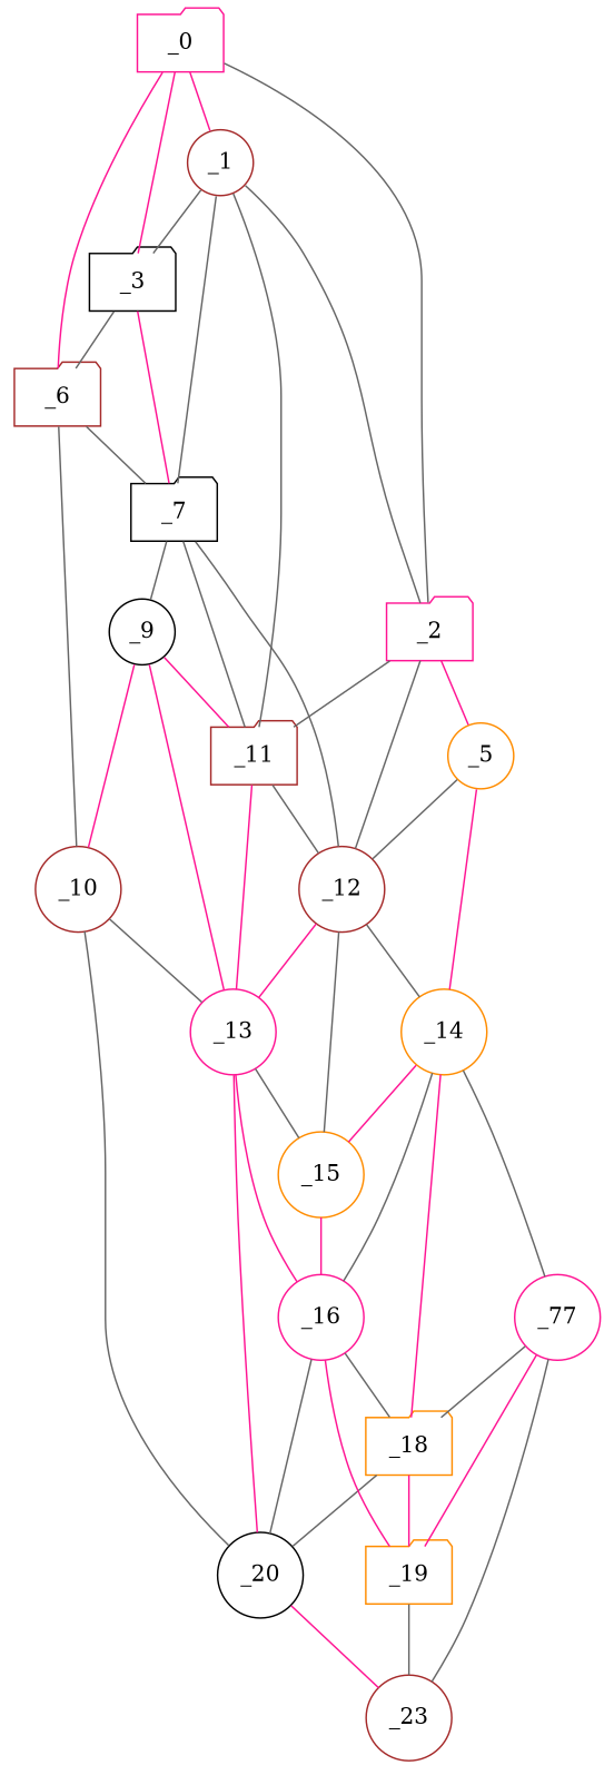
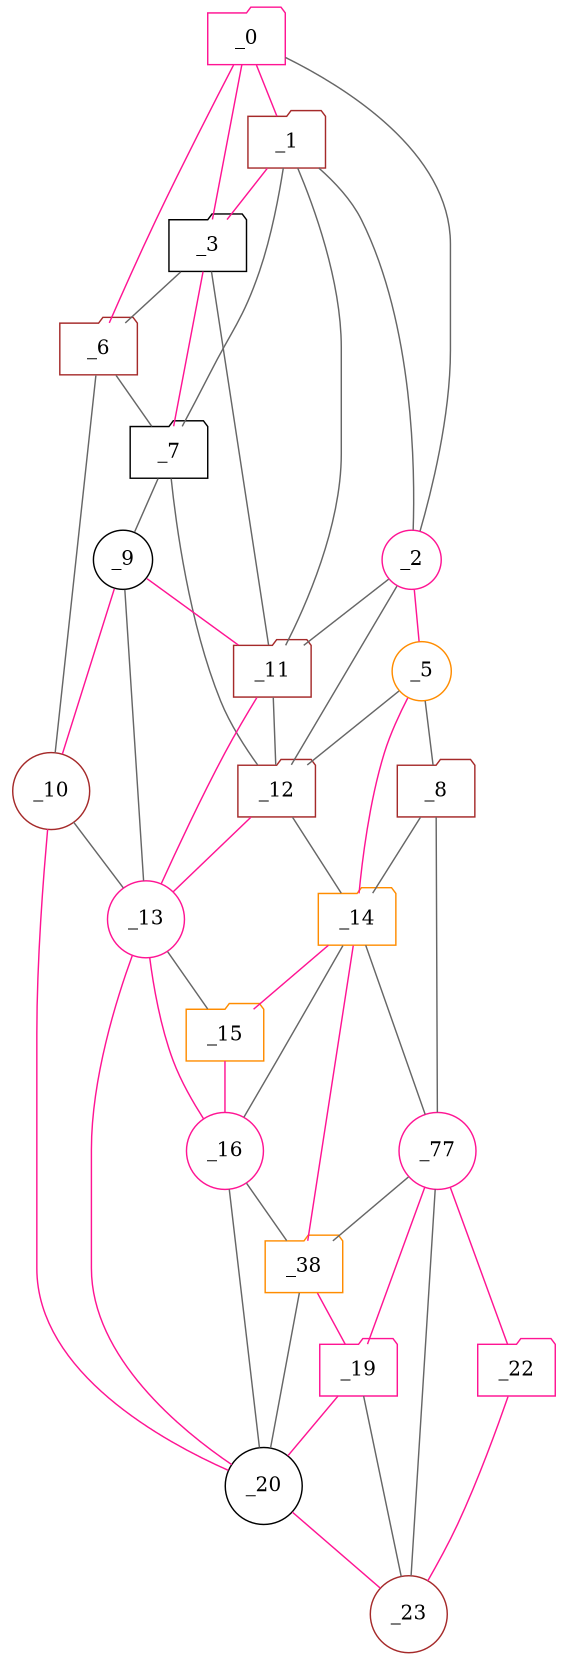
  graph {
    node [color=deeppink shape=folder x=122 y=64]
    edge [color=gray40 valence=2]
    _0 [x=7 y=79]
-   _1 [color=brown shape=circle x=33 y=50]
-   _2 [x=37 y=45]
+   _1 [color=brown x=33 y=50]
+   _2 [shape=circle x=37 y=45]
    _3 [color=black x=41 y=91]
    _6 [color=brown x=59 y=99]
    _7 [color=black x=61 y=90]
    _11 [color=brown x=75 y=77]
    _5 [color=darkorange shape=circle x=53 y=34]
-   _12 [color=brown shape=circle x=79 y=69]
+   _12 [color=brown x=79 y=69]
    _10 [color=brown shape=circle x=72 y=97]
    _9 [color=black shape=circle x=71 y=86]
    _13 [shape=circle x=81 y=83]
-   _14 [color=darkorange shape=circle x=83 y=58]
-   _15 [color=darkorange shape=circle x=89 y=65]
+   _8 [color=brown x=64 y=30]
+   _14 [color=darkorange x=83 y=58]
+   _15 [color=darkorange x=89 y=65]
    _20 [color=black shape=circle x=117]
    _16 [shape=circle x=97]
    n18 [label=_77 shape=circle x=107 y=41]
-   _18 [color=darkorange x=108 y=56]
-   _19 [color=darkorange x=115 y=55]
+   _18 [color=darkorange x=108 y=56 label=_38]
+   _19 [x=115 y=55]
+   _22 [y=43]
    _23 [color=brown shape=circle y=49]
    _0 -- _1 [color=deeppink]
    _0 -- _2 [valence=1]
    _0 -- _3 [color=deeppink]
    _0 -- _6 [color=deeppink valence=1]
    _1 -- _2
-   _1 -- _3
+   _1 -- _3 [color=deeppink]
    _1 -- _7
    _1 -- _11 [valence=1]
    _2 -- _11
    _2 -- _5 [color=deeppink]
    _2 -- _12
    _3 -- _6
    _3 -- _7 [color=deeppink]
    _6 -- _7
    _6 -- _10 [valence=1]
-   _7 -- _11
+   _3 -- _11
    _7 -- _12
    _7 -- _9
    _11 -- _12
    _11 -- _13 [color=deeppink valence=1]
    _5 -- _12
+   _5 -- _8 [valence=1]
    _5 -- _14 [color=deeppink valence=1]
    _12 -- _13 [color=deeppink]
    _12 -- _14
-   _12 -- _15
    _10 -- _13
-   _10 -- _20 [valence=1]
+   _10 -- _20 [color=deeppink valence=1]
    _9 -- _11 [color=deeppink]
    _9 -- _10 [color=deeppink]
-   _9 -- _13 [color=deeppink]
+   _9 -- _13
    _13 -- _15
    _13 -- _20 [color=deeppink]
    _13 -- _16 [color=deeppink]
+   _8 -- _14
+   _8 -- n18 [valence=1]
    _14 -- _15 [color=deeppink]
    _14 -- _16 [valence=1]
    _14 -- n18 [valence=1]
    _14 -- _18 [color=deeppink]
    _15 -- _16 [color=deeppink]
    _20 -- _23 [color=deeppink valence=1]
    _16 -- _20
    _16 -- _18
    n18 -- _18
    n18 -- _19 [color=deeppink valence=1]
+   n18 -- _22 [color=deeppink]
    n18 -- _23
    _18 -- _20 [valence=1]
    _18 -- _19 [color=deeppink]
-   _19 -- _16 [color=deeppink]
+   _19 -- _20 [color=deeppink]
    _19 -- _23 [valence=1]
+   _22 -- _23 [color=deeppink valence=1]
  }
